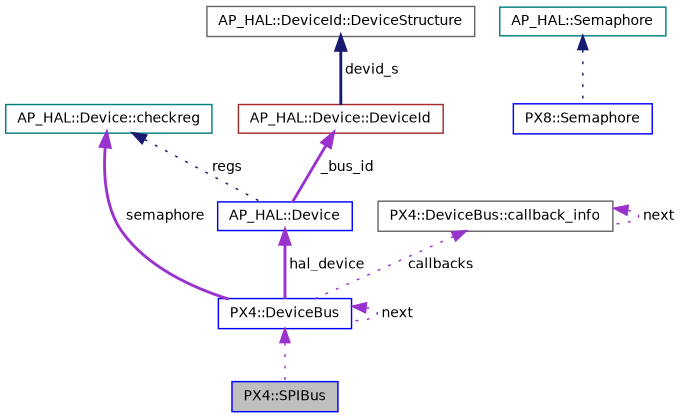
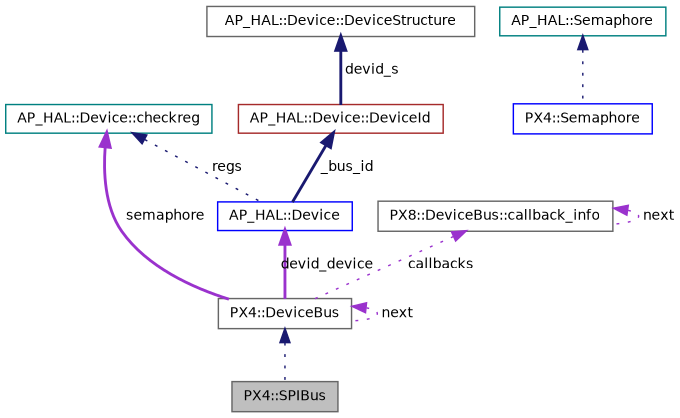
  digraph {
    node [color=gray40 fillcolor=white fontname=Helvetica fontsize=10 shape=record style=filled]
    edge [color=darkorchid3 dir=back fontname=Helvetica fontsize=10 labelfontname=Helvetica labelfontsize=10 style=dotted]
-   n1 [color=blue fillcolor=grey75 fontcolor=black height=0.2 label="PX4::SPIBus" width=0.4]
-   n2 [color=blue height=0.2 label="PX4::DeviceBus" width=0.4]
-   n3 [color=blue height=0.2 label="PX8::Semaphore" width=0.4]
+   n1 [fillcolor=grey75 fontcolor=black height=0.2 label="PX4::SPIBus" width=0.4]
+   n2 [height=0.2 label="PX4::DeviceBus" width=0.4]
+   n3 [color=blue height=0.2 label="PX4::Semaphore" width=0.4]
    n4 [color=teal height=0.2 label="AP_HAL::Semaphore" width=0.4]
    n5 [color=blue height=0.2 label="AP_HAL::Device" width=0.4]
    n6 [color=teal height=0.2 label="AP_HAL::Device::checkreg" width=0.4]
    n7 [color=brown height=0.2 label="AP_HAL::Device::DeviceId" width=0.4]
-   n8 [height=0.2 label="AP_HAL::DeviceId::DeviceStructure" width=0.4]
-   n9 [height=0.2 label="PX4::DeviceBus::callback_info" width=0.4]
-   n2 -> n1
+   n8 [height=0.2 label="AP_HAL::Device::DeviceStructure" width=0.4]
+   n9 [height=0.2 label="PX8::DeviceBus::callback_info" width=0.4]
+   n2 -> n1 [color=midnightblue]
    n2 -> n2 [label=" next"]
    n4 -> n3 [color=midnightblue]
-   n5 -> n2 [label=" hal_device" style=bold]
+   n5 -> n2 [label=" devid_device" style=bold]
    n6 -> n2 [label=" semaphore" style=bold]
    n6 -> n5 [color=midnightblue label=" regs"]
-   n7 -> n5 [label=" _bus_id" style=bold]
+   n7 -> n5 [color=midnightblue label=" _bus_id" style=bold]
    n8 -> n7 [color=midnightblue label=" devid_s" style=bold]
    n9 -> n2 [label=" callbacks"]
    n9 -> n9 [label=" next"]
  }
